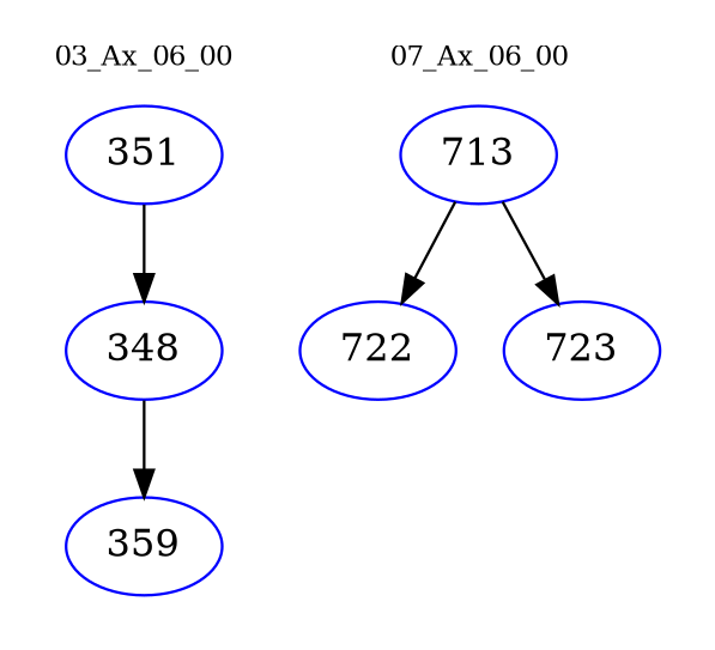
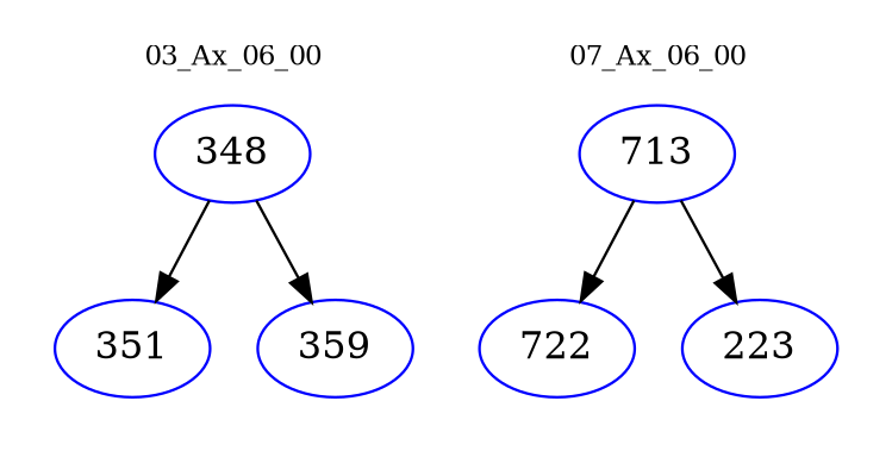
  digraph {
    node [color=blue]
    edge [color=black]
    n1 [label=348]
    n2 [label=351]
    n3 [label=359]
    n4 [label=713]
    n5 [label=722]
-   n6 [label=723]
+   n6 [label=223]
    subgraph cluster_1 {
      color=white
      fontsize=10
      label="03_Ax_06_00"
      n1
      n2
      n3
    }
    subgraph cluster_2 {
      color=white
      fontsize=10
      label="07_Ax_06_00"
      n4
      n5
      n6
    }
-   n2 -> n1
+   n1 -> n2
    n1 -> n3
    n4 -> n5
    n4 -> n6
  }
